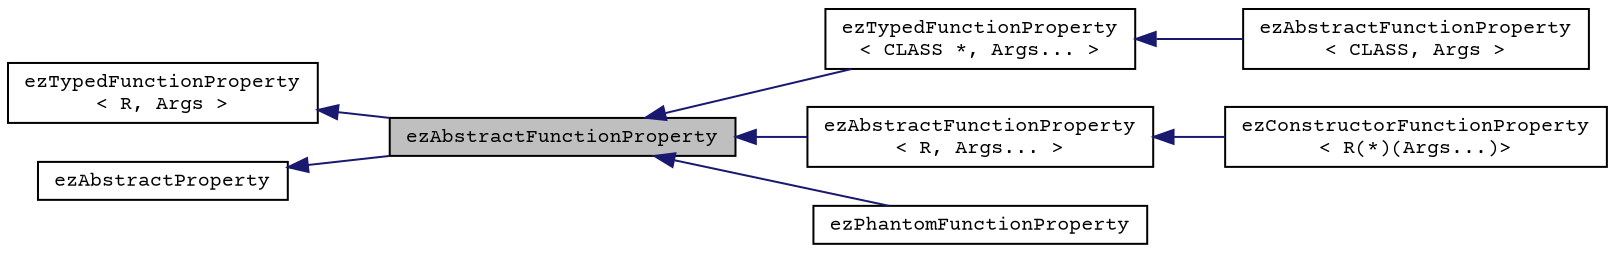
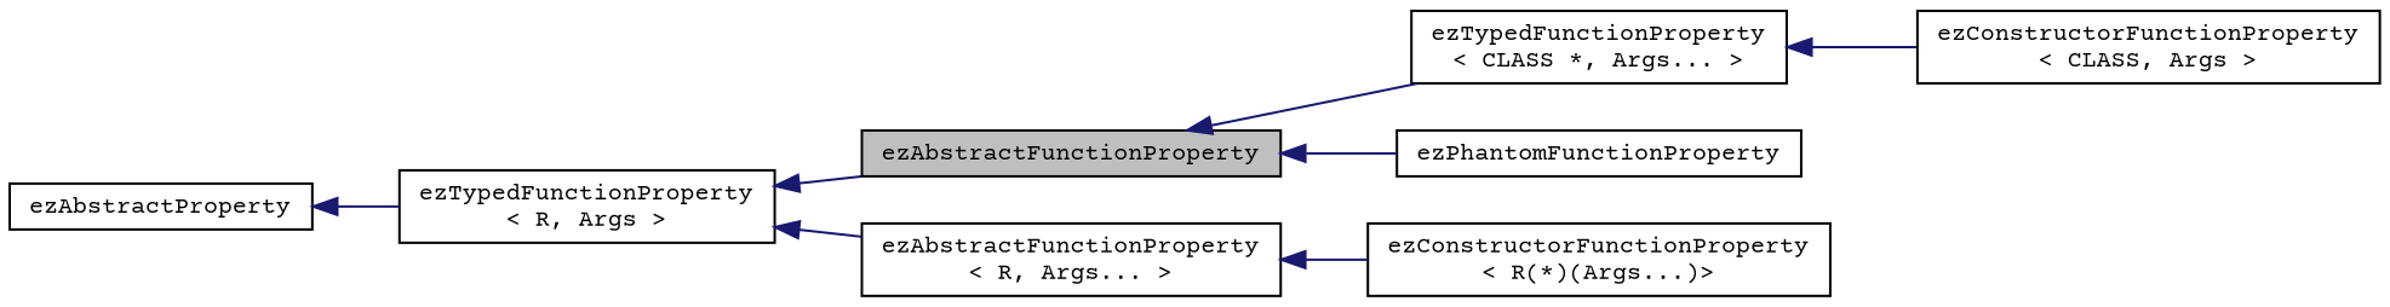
  digraph {
    fontname="Courier Prime"
    rankdir=LR
    node [color=black fillcolor=white fontname="Courier Prime" fontsize=10 shape=record style=filled]
    edge [color=midnightblue dir=back fontname="Courier Prime" fontsize=10 labelfontname=Helvetica labelfontsize=10 style=solid]
    n1 [fillcolor=grey75 fontcolor=black height=0.2 label=ezAbstractFunctionProperty width=0.4]
    n2 [height=0.2 label="ezTypedFunctionProperty\l\< CLASS *, Args... \>" width=0.4]
    n3 [height=0.2 label="ezAbstractFunctionProperty\l\< R, Args... \>" width=0.4]
    n4 [height=0.2 label=ezPhantomFunctionProperty width=0.4]
-   n5 [height=0.2 label="ezAbstractFunctionProperty\l\< CLASS, Args \>" width=0.4]
+   n5 [height=0.2 label="ezConstructorFunctionProperty\l\< CLASS, Args \>" width=0.4]
    n6 [height=0.2 label="ezConstructorFunctionProperty\l\< R(*)(Args...)\>" width=0.4]
    n7 [height=0.2 label="ezTypedFunctionProperty\l\< R, Args \>" width=0.4]
    n8 [height=0.2 label=ezAbstractProperty width=0.4]
    n1 -> n2
-   n1 -> n3
+   n7 -> n3
    n1 -> n4
    n2 -> n5
    n3 -> n6
    n7 -> n1
-   n8 -> n1
+   n8 -> n7
  }
